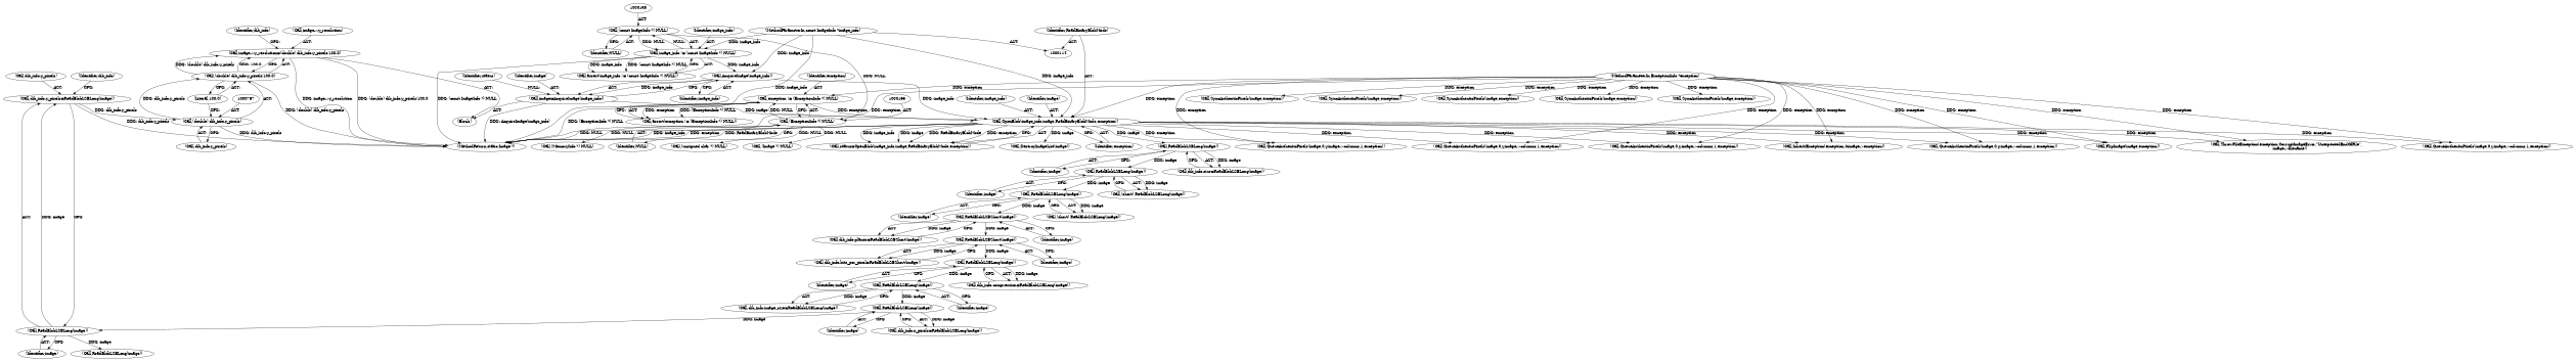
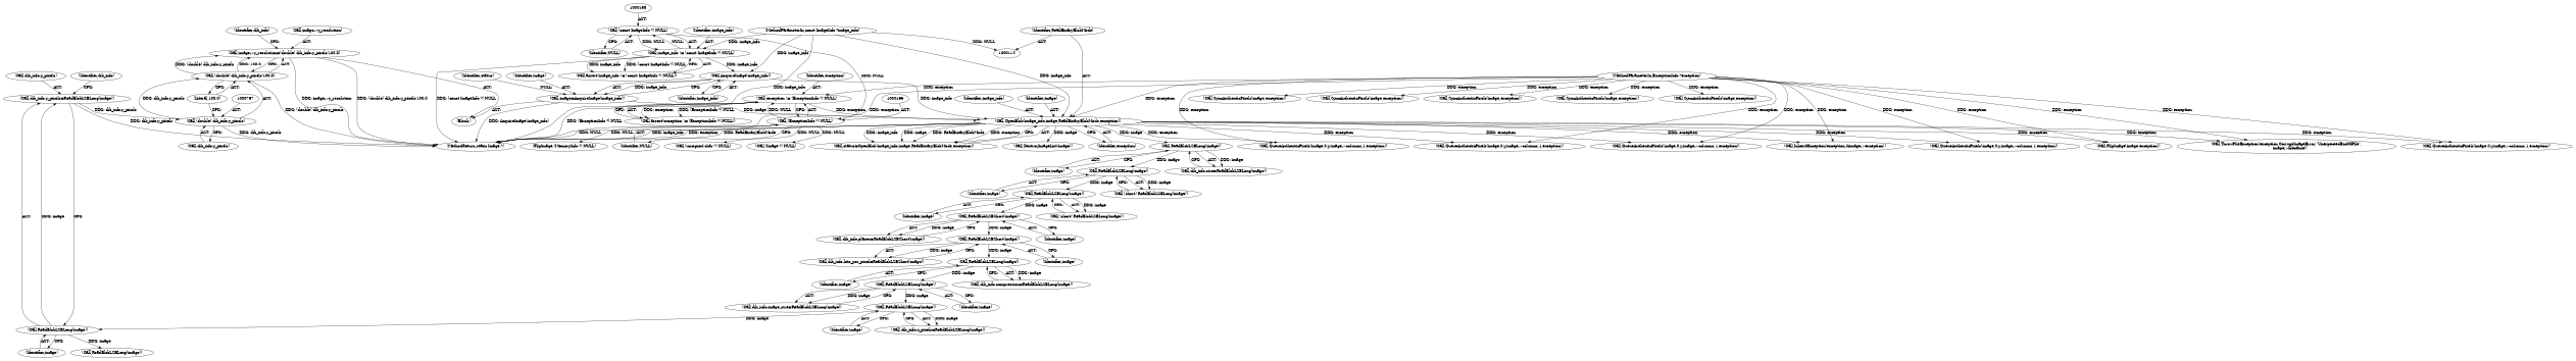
  digraph {
    n1 [label="(Call,image->y_resolution=(double) dib_info.y_pixels/100.0)"]
    n2 [label="(Call,(double) dib_info.y_pixels/100.0)"]
    n3 [label="(Block,)"]
    n4 [label="(MethodReturn,static Image *)"]
    n5 [label="(Literal,100.0)"]
    n6 [label="(Call,(double) dib_info.y_pixels)"]
    n7 [label="(Call,dib_info.y_pixels)"]
    n8 [label="(Call,dib_info.y_pixels=ReadBlobLSBLong(image))"]
    n9 [label="(Call,ReadBlobLSBLong(image))"]
    n10 [label="(Identifier,image)"]
    n11 [label="(Call,ReadBlobLSBLong(image))"]
    n12 [label="(Call,ReadBlobLSBLong(image))"]
    n13 [label="(Call,dib_info.x_pixels=ReadBlobLSBLong(image))"]
    n14 [label="(Identifier,image)"]
    n15 [label="(Call,ReadBlobLSBLong(image))"]
    n16 [label="(Identifier,image)"]
    n17 [label="(Call,dib_info.image_size=ReadBlobLSBLong(image))"]
    n18 [label="(Call,ReadBlobLSBLong(image))"]
    n19 [label="(Call,dib_info.compression=ReadBlobLSBLong(image))"]
    n20 [label="(Identifier,image)"]
    n21 [label="(Call,ReadBlobLSBShort(image))"]
    n22 [label="(Identifier,image)"]
    n23 [label="(Call,dib_info.bits_per_pixel=ReadBlobLSBShort(image))"]
    n24 [label="(Call,ReadBlobLSBShort(image))"]
    n25 [label="(Identifier,image)"]
    n26 [label="(Call,dib_info.planes=ReadBlobLSBShort(image))"]
    n27 [label="(Call,ReadBlobLSBLong(image))"]
    n28 [label="(Call,(short) ReadBlobLSBLong(image))"]
    n29 [label="(Identifier,image)"]
    n30 [label="(Call,ReadBlobLSBLong(image))"]
    n31 [label="(Call,(short) ReadBlobLSBLong(image))"]
    n32 [label="(Identifier,image)"]
    n33 [label="(Call,ReadBlobLSBLong(image))"]
    n34 [label="(Call,dib_info.size=ReadBlobLSBLong(image))"]
    n35 [label="(Identifier,image)"]
    n36 [label="(Call,OpenBlob(image_info,image,ReadBinaryBlobMode,exception))"]
    n37 [label="(Call,QueueAuthenticPixels(image,0,y,image->columns,1,exception))"]
    n38 [label="(Call,FlipImage(image,exception))"]
    n39 [label="(Call,QueueAuthenticPixels(image,0,y,image->columns,1,exception))"]
    n40 [label="(Call,status=OpenBlob(image_info,image,ReadBinaryBlobMode,exception))"]
    n41 [label="(Call,QueueAuthenticPixels(image,0,y,image->columns,1,exception))"]
    n42 [label="(Call,DestroyImageList(image))"]
    n43 [label="(Call,ThrowFileException(exception,CorruptImageError,\"UnexpectedEndOfFile\",\n      image->filename))"]
    n44 [label="(Call,QueueAuthenticPixels(image,0,y,image->columns,1,exception))"]
    n45 [label="(Call,InheritException(exception,&image->exception))"]
    n46 [label="(Call,QueueAuthenticPixels(image,0,y,image->columns,1,exception))"]
    n47 [label="(Identifier,exception)"]
    n48 [label="(Call,AcquireImage(image_info))"]
    n49 [label="(Call,image=AcquireImage(image_info))"]
    n50 [label="(Identifier,image_info)"]
    n51 [label="(Call,image_info != (const ImageInfo *) NULL)"]
    n52 [label="(Call,(const ImageInfo *) NULL)"]
    n53 [label="(Call,assert(image_info != (const ImageInfo *) NULL))"]
    n54 [label="(Call,(ExceptionInfo *) NULL)"]
    n55 [label="(Identifier,NULL)"]
    n56 [label="(MethodParameterIn,const ImageInfo *image_info)"]
    1000114
    n58 [label="(Call,exception != (ExceptionInfo *) NULL)"]
    n59 [label="(Identifier,NULL)"]
    n60 [label="(Call,(unsigned char *) NULL)"]
    n61 [label="(Call,(Image *) NULL)"]
-   n62 [label="(Call,(MemoryInfo *) NULL)"]
+   n62 [label="(FlipImage,(MemoryInfo *) NULL)"]
    n63 [label="(Call,assert(exception != (ExceptionInfo *) NULL))"]
    n64 [label="(MethodParameterIn,ExceptionInfo *exception)"]
    n65 [label="(Call,SyncAuthenticPixels(image,exception))"]
    n66 [label="(Call,SyncAuthenticPixels(image,exception))"]
    n67 [label="(Call,SyncAuthenticPixels(image,exception))"]
    n68 [label="(Call,SyncAuthenticPixels(image,exception))"]
    n69 [label="(Call,SyncAuthenticPixels(image,exception))"]
    n70 [label="(Identifier,image_info)"]
    n71 [label="(Identifier,dib_info)"]
    n72 [label="(Identifier,image_info)"]
    n73 [label="(Identifier,dib_info)"]
    n74 [label="(Identifier,image)"]
    n75 [label="(Call,image->y_resolution)"]
    n76 [label="(Identifier,status)"]
    n77 [label="(Identifier,image)"]
    n78 [label="(Identifier,exception)"]
    n79 [label="(Identifier,ReadBinaryBlobMode)"]
    n80 [label="(Call,dib_info.y_pixels)"]
    1000767
    1000138
    1000165
    n1 -> n2 [label="CFG: "]
    n1 -> n3 [label="AST: "]
    n1 -> n4 [label="DDG: image->y_resolution"]
    n1 -> n4 [label="DDG: (double) dib_info.y_pixels/100.0"]
    n2 -> n1 [label="AST: "]
    n2 -> n1 [label="DDG: (double) dib_info.y_pixels"]
    n2 -> n1 [label="DDG: 100.0"]
    n2 -> n4 [label="DDG: (double) dib_info.y_pixels"]
    n2 -> n5 [label="CFG: "]
    n5 -> n2 [label="AST: "]
    n5 -> n6 [label="CFG: "]
    n6 -> n2 [label="AST: "]
    n6 -> n2 [label="DDG: dib_info.y_pixels"]
    n6 -> n4 [label="DDG: dib_info.y_pixels"]
    n6 -> n7 [label="CFG: "]
    n7 -> n6 [label="AST: "]
    n8 -> n4 [label="DDG: dib_info.y_pixels"]
    n8 -> n6 [label="DDG: dib_info.y_pixels"]
    n8 -> n9 [label="CFG: "]
    n9 -> n8 [label="AST: "]
    n9 -> n8 [label="DDG: image"]
    n9 -> n10 [label="CFG: "]
    n9 -> n11 [label="DDG: image"]
    n10 -> n9 [label="AST: "]
    n12 -> n9 [label="DDG: image"]
    n12 -> n13 [label="AST: "]
    n12 -> n13 [label="DDG: image"]
    n12 -> n14 [label="CFG: "]
    n13 -> n12 [label="CFG: "]
    n14 -> n12 [label="AST: "]
    n15 -> n12 [label="DDG: image"]
    n15 -> n16 [label="CFG: "]
    n15 -> n17 [label="AST: "]
    n15 -> n17 [label="DDG: image"]
    n16 -> n15 [label="AST: "]
    n17 -> n15 [label="CFG: "]
    n18 -> n15 [label="DDG: image"]
    n18 -> n19 [label="AST: "]
    n18 -> n19 [label="DDG: image"]
    n18 -> n20 [label="CFG: "]
    n19 -> n18 [label="CFG: "]
    n20 -> n18 [label="AST: "]
    n21 -> n18 [label="DDG: image"]
    n21 -> n22 [label="CFG: "]
    n21 -> n23 [label="AST: "]
    n21 -> n23 [label="DDG: image"]
    n22 -> n21 [label="AST: "]
    n23 -> n21 [label="CFG: "]
    n24 -> n21 [label="DDG: image"]
    n24 -> n25 [label="CFG: "]
    n24 -> n26 [label="AST: "]
    n24 -> n26 [label="DDG: image"]
    n25 -> n24 [label="AST: "]
    n26 -> n24 [label="CFG: "]
    n27 -> n24 [label="DDG: image"]
    n27 -> n28 [label="AST: "]
    n27 -> n28 [label="DDG: image"]
    n27 -> n29 [label="CFG: "]
    n28 -> n27 [label="CFG: "]
    n29 -> n27 [label="AST: "]
    n30 -> n27 [label="DDG: image"]
    n30 -> n31 [label="AST: "]
    n30 -> n31 [label="DDG: image"]
    n30 -> n32 [label="CFG: "]
    n31 -> n30 [label="CFG: "]
    n32 -> n30 [label="AST: "]
    n33 -> n30 [label="DDG: image"]
    n33 -> n34 [label="AST: "]
    n33 -> n34 [label="DDG: image"]
    n33 -> n35 [label="CFG: "]
    n34 -> n33 [label="CFG: "]
    n35 -> n33 [label="AST: "]
    n36 -> n4 [label="DDG: ReadBinaryBlobMode"]
    n36 -> n4 [label="DDG: image_info"]
    n36 -> n4 [label="DDG: exception"]
    n36 -> n33 [label="DDG: image"]
    n36 -> n37 [label="DDG: exception"]
    n36 -> n38 [label="DDG: exception"]
    n36 -> n39 [label="DDG: exception"]
    n36 -> n40 [label="AST: "]
    n36 -> n40 [label="DDG: image_info"]
    n36 -> n40 [label="DDG: image"]
    n36 -> n40 [label="DDG: ReadBinaryBlobMode"]
    n36 -> n40 [label="DDG: exception"]
    n36 -> n41 [label="DDG: exception"]
    n36 -> n42 [label="DDG: image"]
    n36 -> n43 [label="DDG: exception"]
    n36 -> n44 [label="DDG: exception"]
    n36 -> n45 [label="DDG: exception"]
    n36 -> n46 [label="DDG: exception"]
    n36 -> n47 [label="CFG: "]
    n40 -> n36 [label="CFG: "]
    n47 -> n36 [label="AST: "]
    n48 -> n36 [label="DDG: image_info"]
    n48 -> n49 [label="AST: "]
    n48 -> n49 [label="DDG: image_info"]
    n48 -> n50 [label="CFG: "]
    n49 -> n3 [label="AST: "]
    n49 -> n4 [label="DDG: AcquireImage(image_info)"]
    n49 -> n36 [label="DDG: image"]
    n49 -> n48 [label="CFG: "]
    n50 -> n48 [label="AST: "]
    n51 -> n4 [label="DDG: (const ImageInfo *) NULL"]
    n51 -> n48 [label="DDG: image_info"]
    n51 -> n52 [label="NULL: "]
    n51 -> n53 [label="AST: "]
    n51 -> n53 [label="DDG: image_info"]
    n51 -> n53 [label="DDG: (const ImageInfo *) NULL"]
    n52 -> n51 [label="AST: "]
    n52 -> n51 [label="DDG: NULL"]
    n52 -> n54 [label="DDG: NULL"]
    n52 -> n55 [label="CFG: "]
    n53 -> n51 [label="CFG: "]
    n54 -> n4 [label="DDG: NULL"]
    n54 -> n58 [label="AST: "]
    n54 -> n58 [label="DDG: NULL"]
    n54 -> n59 [label="CFG: "]
    n54 -> n60 [label="DDG: NULL"]
    n54 -> n61 [label="DDG: NULL"]
    n54 -> n62 [label="DDG: NULL"]
    n55 -> n52 [label="AST: "]
    n56 -> n4 [label="DDG: image_info"]
    n56 -> n36 [label="DDG: image_info"]
    n56 -> n48 [label="DDG: image_info"]
    n56 -> n51 [label="DDG: image_info"]
-   n56 -> 1000114 [label="AST: "]
+   n56 -> 1000114 [label="DDG: NULL"]
    n58 -> n4 [label="DDG: (ExceptionInfo *) NULL"]
    n58 -> n36 [label="DDG: exception"]
    n58 -> n54 [label="CFG: "]
    n58 -> n63 [label="AST: "]
    n58 -> n63 [label="DDG: exception"]
    n58 -> n63 [label="DDG: (ExceptionInfo *) NULL"]
    n59 -> n54 [label="AST: "]
    n63 -> n58 [label="CFG: "]
    n64 -> n4 [label="DDG: exception"]
    n64 -> n36 [label="DDG: exception"]
    n64 -> n37 [label="DDG: exception"]
    n64 -> n38 [label="DDG: exception"]
    n64 -> n39 [label="DDG: exception"]
    n64 -> n41 [label="DDG: exception"]
    n64 -> n43 [label="DDG: exception"]
    n64 -> n44 [label="DDG: exception"]
    n64 -> n45 [label="DDG: exception"]
    n64 -> n46 [label="DDG: exception"]
    n64 -> n58 [label="DDG: exception"]
    n64 -> n65 [label="DDG: exception"]
    n64 -> n66 [label="DDG: exception"]
    n64 -> n67 [label="DDG: exception"]
    n64 -> n68 [label="DDG: exception"]
    n64 -> n69 [label="DDG: exception"]
    n70 -> n36 [label="AST: "]
    n71 -> n1 [label="CFG: "]
    n72 -> n51 [label="AST: "]
    n73 -> n8 [label="CFG: "]
    n74 -> n49 [label="AST: "]
    n75 -> n1 [label="AST: "]
    n76 -> n49 [label="NULL: "]
    n77 -> n36 [label="AST: "]
    n78 -> n58 [label="AST: "]
    n79 -> n36 [label="AST: "]
    n79 -> 1000114 [label="AST: "]
    n80 -> n8 [label="AST: "]
    1000767 -> n6 [label="AST: "]
    1000138 -> n52 [label="AST: "]
    1000165 -> n54 [label="AST: "]
  }
